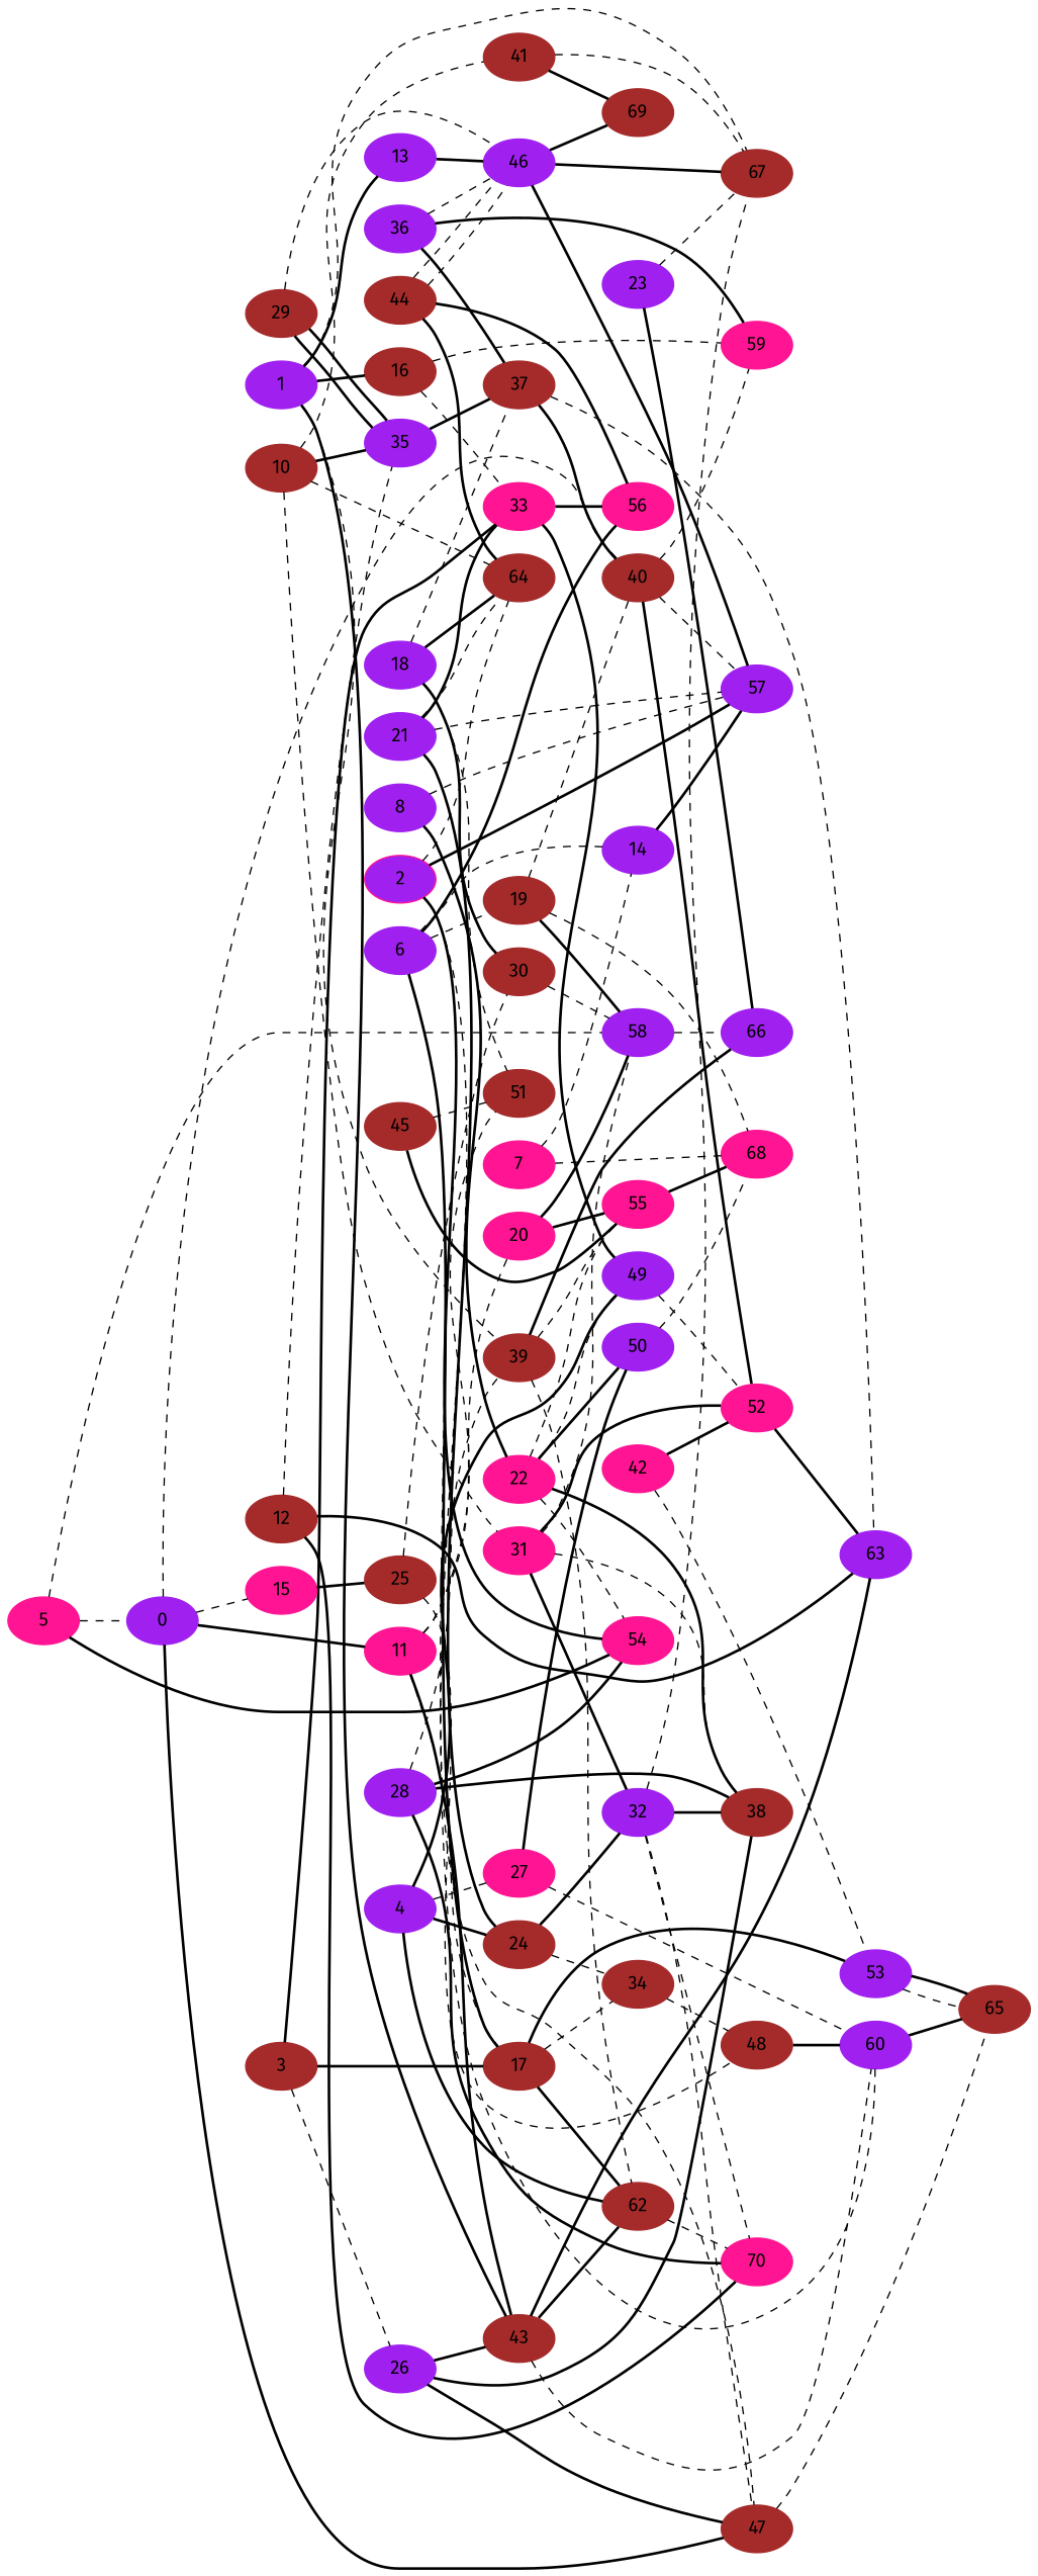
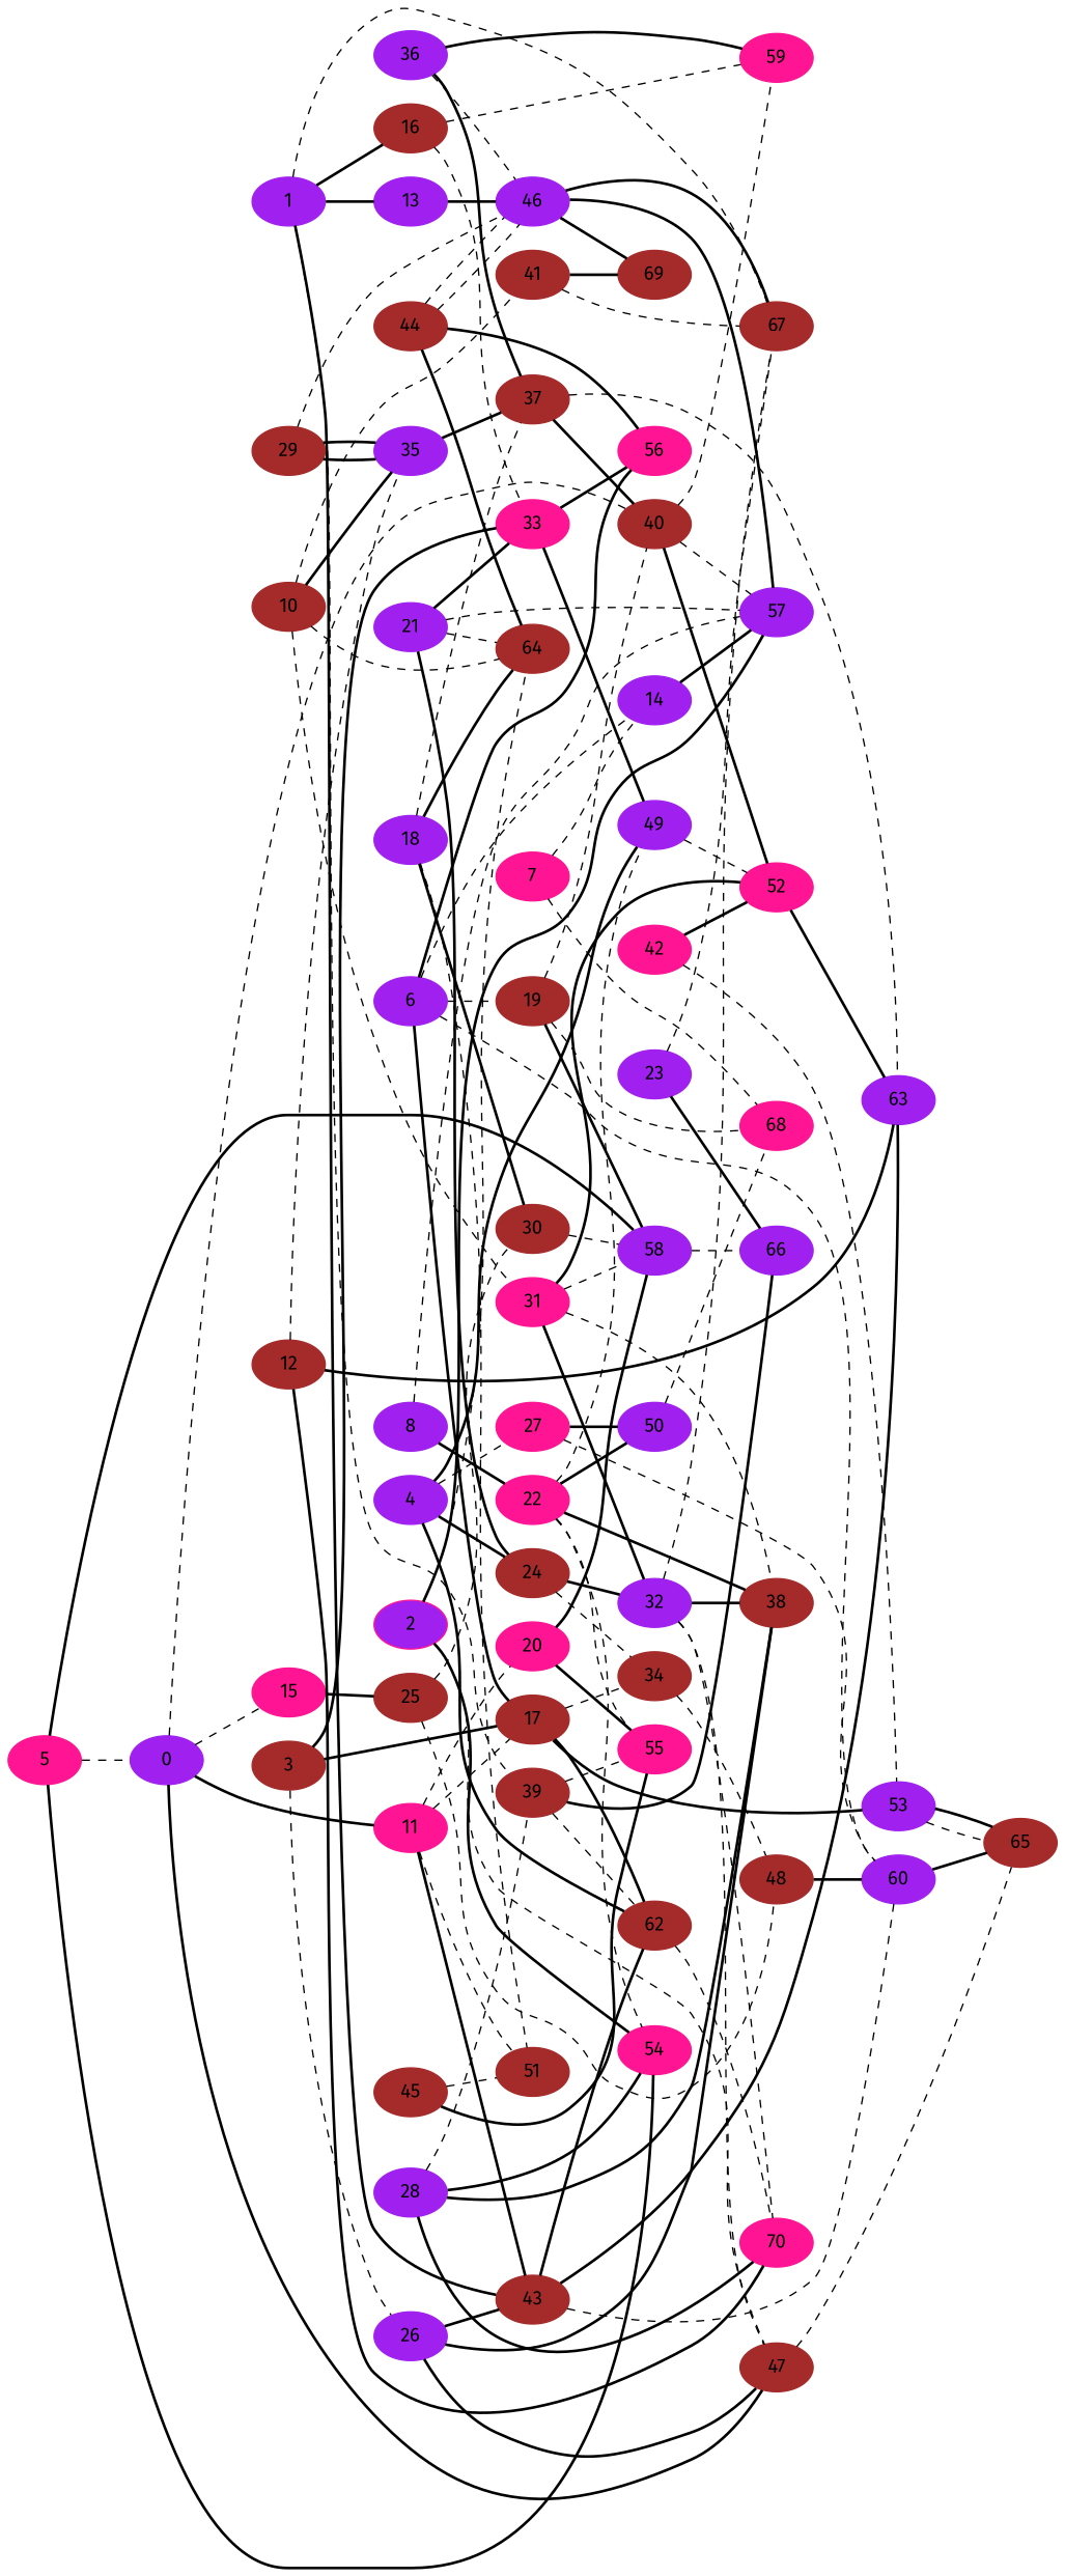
  graph {
    fontname="Fira Sans"
    rankdir=LR
    node [color=brown fontname="Fira Sans" style=filled]
    edge [fontname="Fira Sans" style=bold]
    1 [color=purple]
    13 [color=purple]
    16
    39
    43
    67
    46 [color=purple]
    33 [color=deeppink]
    59 [color=deeppink]
    62
    55 [color=deeppink]
    66 [color=purple]
    60 [color=purple]
    63 [color=purple]
    2 [color=deeppink fillcolor=purple]
    47
    54 [color=deeppink]
    57 [color=purple]
    64
    65
    3
    17
    26 [color=purple]
    34
    53 [color=purple]
    38
    49 [color=purple]
    56 [color=deeppink]
    4 [color=purple]
    24
    27 [color=deeppink]
    32 [color=purple]
    50 [color=purple]
    52 [color=deeppink]
    70 [color=deeppink]
    5 [color=deeppink]
    n37 [color=purple label=0]
    58 [color=purple]
    11 [color=deeppink]
    15 [color=deeppink]
    40
    6 [color=purple]
    14 [color=purple]
    19
    68 [color=deeppink]
    7 [color=deeppink]
    8 [color=purple]
    22 [color=deeppink]
    20 [color=deeppink]
    51
    25
    10
    31 [color=deeppink]
    35 [color=purple]
    41
    37
    69
    12
    30
    48
    18 [color=purple]
    21 [color=purple]
    23 [color=purple]
    28 [color=purple]
    29
    36 [color=purple]
    42 [color=deeppink]
    44
    45
    1 -- 13
    1 -- 16
    1 -- 39 [style=dashed]
    1 -- 43
    1 -- 67 [style=dashed]
    13 -- 46
    16 -- 33 [style=dashed]
    16 -- 59 [style=dashed]
    39 -- 62 [style=dashed]
    39 -- 55 [style=dashed]
    39 -- 66
    43 -- 62
    43 -- 60 [style=dashed]
    43 -- 63
    46 -- 67
    46 -- 57
    46 -- 69
    33 -- 49
    33 -- 56
    62 -- 70 [style=dashed]
-   55 -- 68
    60 -- 65
    2 -- 47 [style=dashed]
    2 -- 54
    2 -- 57
    2 -- 64 [style=dashed]
    47 -- 65 [style=dashed]
    3 -- 33
    3 -- 17
    3 -- 26 [style=dashed]
    17 -- 62
    17 -- 34 [style=dashed]
    17 -- 53
    26 -- 43
    26 -- 47
    26 -- 38
    34 -- 48 [style=dashed]
    53 -- 65 [style=dashed]
    53 -- 65
    49 -- 52 [style=dashed]
    4 -- 62
    4 -- 49
    4 -- 24
    4 -- 27 [style=dashed]
    24 -- 34 [style=dashed]
    24 -- 32
    27 -- 60 [style=dashed]
    27 -- 50
    32 -- 67 [style=dashed]
    32 -- 47 [style=dashed]
    32 -- 38
    32 -- 70 [style=dashed]
    50 -- 68 [style=dashed]
    52 -- 63
    5 -- 54
    5 -- n37 [style=dashed]
-   5 -- 58 [style=dashed]
+   5 -- 58
    n37 -- 47
    n37 -- 11
    n37 -- 15 [style=dashed]
    n37 -- 40 [style=dashed]
    58 -- 66 [style=dashed]
    11 -- 43
    11 -- 17 [style=dashed]
    11 -- 20 [style=dashed]
    11 -- 51 [style=dashed]
    15 -- 25
    40 -- 59 [style=dashed]
    40 -- 57 [style=dashed]
    40 -- 52
    6 -- 60 [style=dashed]
    6 -- 17
    6 -- 56
    6 -- 14 [style=dashed]
    6 -- 19 [style=dashed]
    14 -- 57
    19 -- 58
    19 -- 40 [style=dashed]
    19 -- 68 [style=dashed]
    7 -- 14 [style=dashed]
    7 -- 68 [style=dashed]
    8 -- 57 [style=dashed]
    8 -- 22
    22 -- 55 [style=dashed]
    22 -- 54 [style=dashed]
    22 -- 38
    22 -- 49 [style=dashed]
    22 -- 50
    20 -- 55
    20 -- 58
    25 -- 30 [style=dashed]
    25 -- 48 [style=dashed]
    10 -- 64 [style=dashed]
    10 -- 31 [style=dashed]
    10 -- 35
    10 -- 41 [style=dashed]
    31 -- 38 [style=dashed]
    31 -- 32
    31 -- 52
    31 -- 58 [style=dashed]
    35 -- 37
    41 -- 67 [style=dashed]
    41 -- 69
    37 -- 63 [style=dashed]
    37 -- 40
    12 -- 63
    12 -- 70
    12 -- 35 [style=dashed]
    30 -- 58 [style=dashed]
    48 -- 60
    18 -- 64
    18 -- 51 [style=dashed]
    18 -- 37 [style=dashed]
    18 -- 30
    21 -- 33
    21 -- 57 [style=dashed]
    21 -- 64 [style=dashed]
    21 -- 24
    23 -- 67 [style=dashed]
    23 -- 66
    28 -- 39 [style=dashed]
    28 -- 54
    28 -- 38
    28 -- 70
    29 -- 46 [style=dashed]
    29 -- 35
    29 -- 35
    36 -- 46 [style=dashed]
    36 -- 59
    36 -- 37
    42 -- 53 [style=dashed]
    42 -- 52
    44 -- 46 [style=dashed]
    44 -- 46 [style=dashed]
    44 -- 64
    44 -- 56
    45 -- 55
    45 -- 51 [style=dashed]
  }
